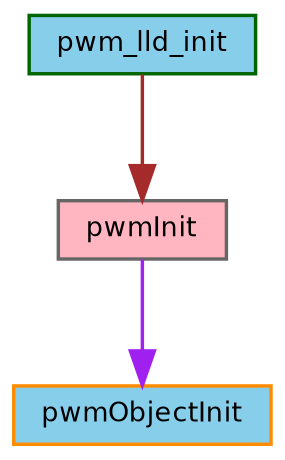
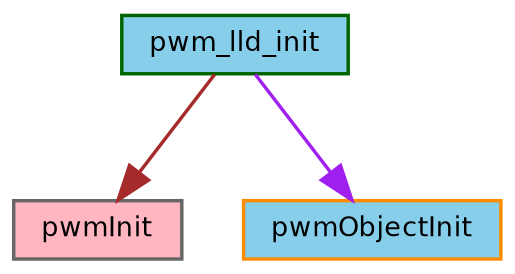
  digraph {
    rankdir=TB
    node [fillcolor=skyblue fontname=Helvetica fontsize=8 shape=record style=filled]
    edge [fontname=Helvetica fontsize=8 labelfontname=Helvetica labelfontsize=8 style=solid]
    n1 [color=gray40 fillcolor=lightpink fontcolor=black height=0.2 label=pwmInit width=0.4]
    n2 [color=darkgreen height=0.2 label=pwm_lld_init width=0.4]
    n3 [color=darkorange height=0.2 label=pwmObjectInit width=0.4]
    n2 -> n1 [color=brown]
-   n1 -> n3 [color=purple]
+   n2 -> n3 [color=purple]
  }
